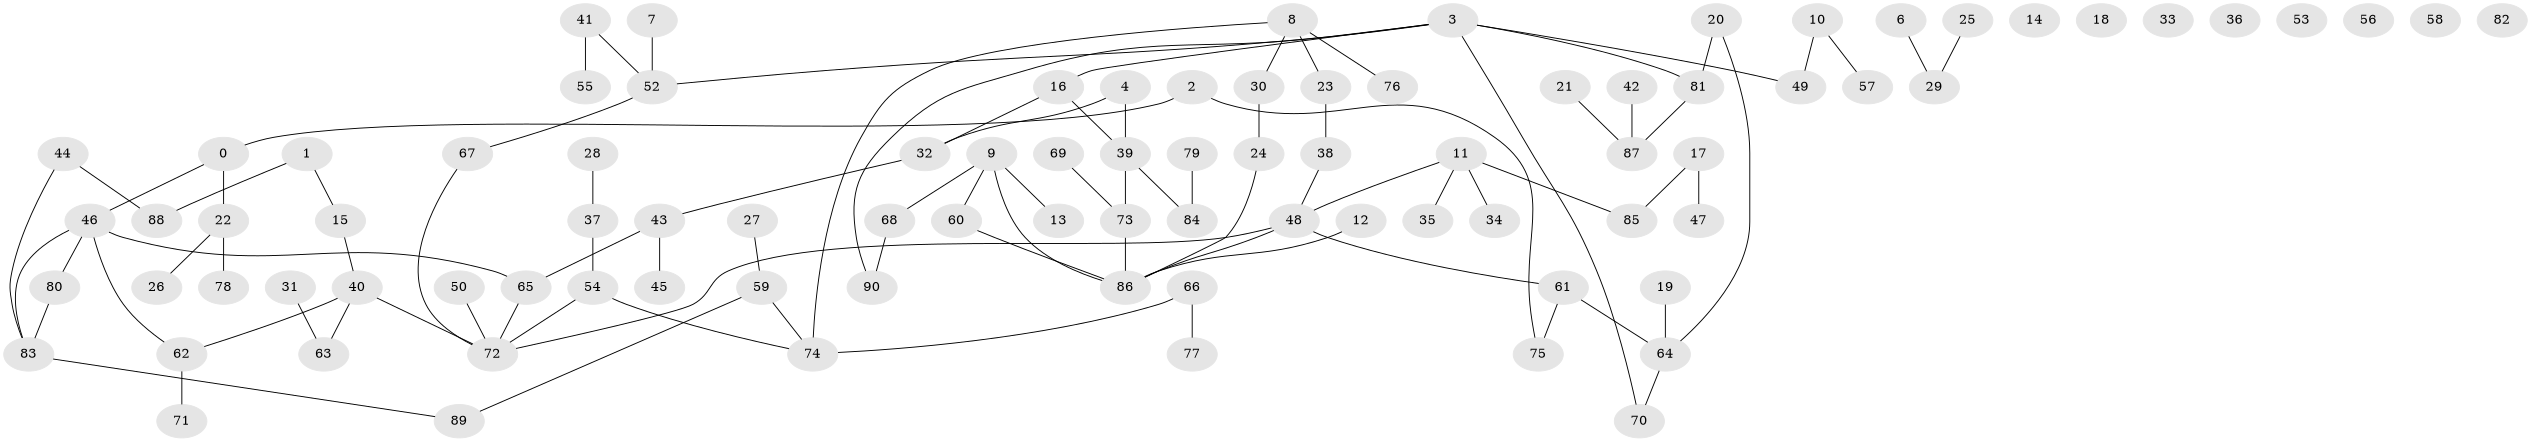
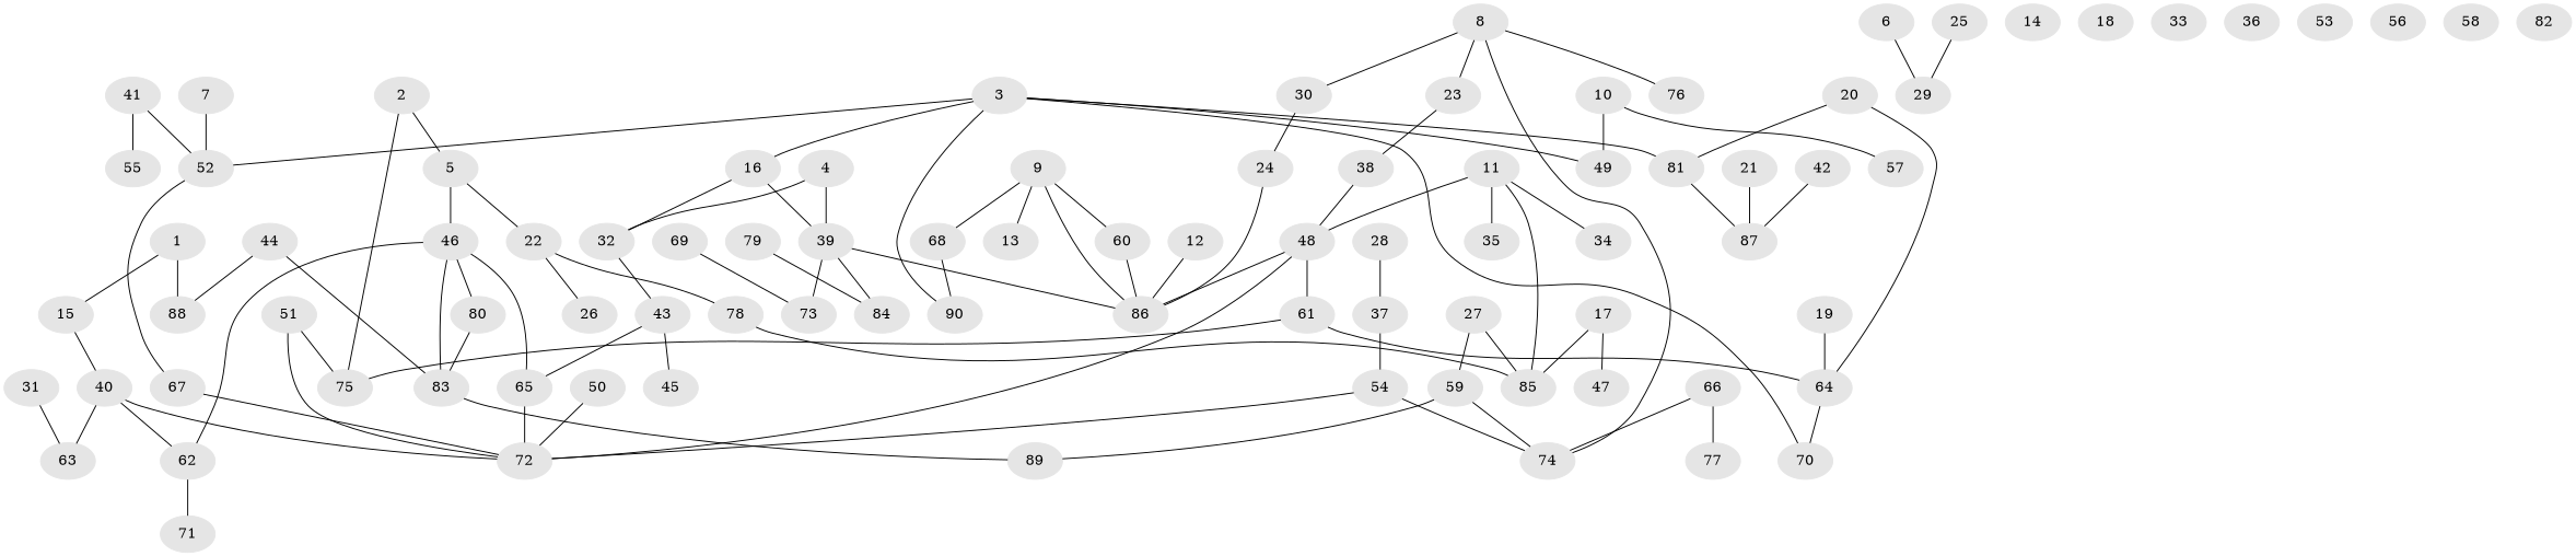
  graph {
    fontname="DejaVu Serif"
    node [color=gray90 fontname="DejaVu Serif" style=filled]
    edge [fontname="DejaVu Serif"]
    1
    15
    88
    40
    2
-   5 [label=0]
+   5
    75
    22
    46
    67
    72
    3
    16
    49
    52
    70
    81
    90
    32
    39
    87
    4
    43
    86
    73
    84
    26
    78
    62
    65
    83
    80
    6
    29
    7
    8
    23
    30
    74
    76
    38
    24
    9
    13
    60
    68
    10
    57
    11
    34
    35
    48
    85
    61
    12
    14
    63
    17
    47
    18
    19
    64
    20
    21
    25
    27
    59
    89
    28
    37
    54
    31
    45
    33
    36
    71
    41
    55
    42
    44
    50
+   51
    53
    56
    58
    66
    77
    69
    79
    82
    1 -- 15
    1 -- 88
    15 -- 40
    40 -- 72
    40 -- 62
    40 -- 63
    2 -- 5
    2 -- 75
    5 -- 22
    5 -- 46
    22 -- 26
    22 -- 78
    46 -- 62
    46 -- 65
    46 -- 83
    46 -- 80
    67 -- 72
    3 -- 16
    3 -- 49
    3 -- 52
    3 -- 70
    3 -- 81
    3 -- 90
    16 -- 32
    16 -- 39
    52 -- 67
    81 -- 87
    32 -- 43
-   73 -- 86
+   39 -- 86
    39 -- 73
    39 -- 84
    4 -- 32
    4 -- 39
    43 -- 65
    43 -- 45
+   78 -- 85
    62 -- 71
    65 -- 72
    83 -- 89
    80 -- 83
    6 -- 29
    7 -- 52
    8 -- 23
    8 -- 30
    8 -- 74
    8 -- 76
    23 -- 38
    30 -- 24
    38 -- 48
    24 -- 86
    9 -- 86
    9 -- 13
    9 -- 60
    9 -- 68
    60 -- 86
    68 -- 90
    10 -- 49
    10 -- 57
    11 -- 34
    11 -- 35
    11 -- 48
    11 -- 85
    48 -- 72
    48 -- 86
    48 -- 61
    61 -- 75
    61 -- 64
    12 -- 86
    17 -- 85
    17 -- 47
    19 -- 64
    64 -- 70
    20 -- 81
    20 -- 64
    21 -- 87
    25 -- 29
+   27 -- 85
    27 -- 59
    59 -- 74
    59 -- 89
    28 -- 37
    37 -- 54
    54 -- 72
    54 -- 74
    31 -- 63
    41 -- 52
    41 -- 55
    42 -- 87
    44 -- 88
    44 -- 83
    50 -- 72
+   51 -- 75
+   51 -- 72
    66 -- 74
    66 -- 77
    69 -- 73
    79 -- 84
  }
